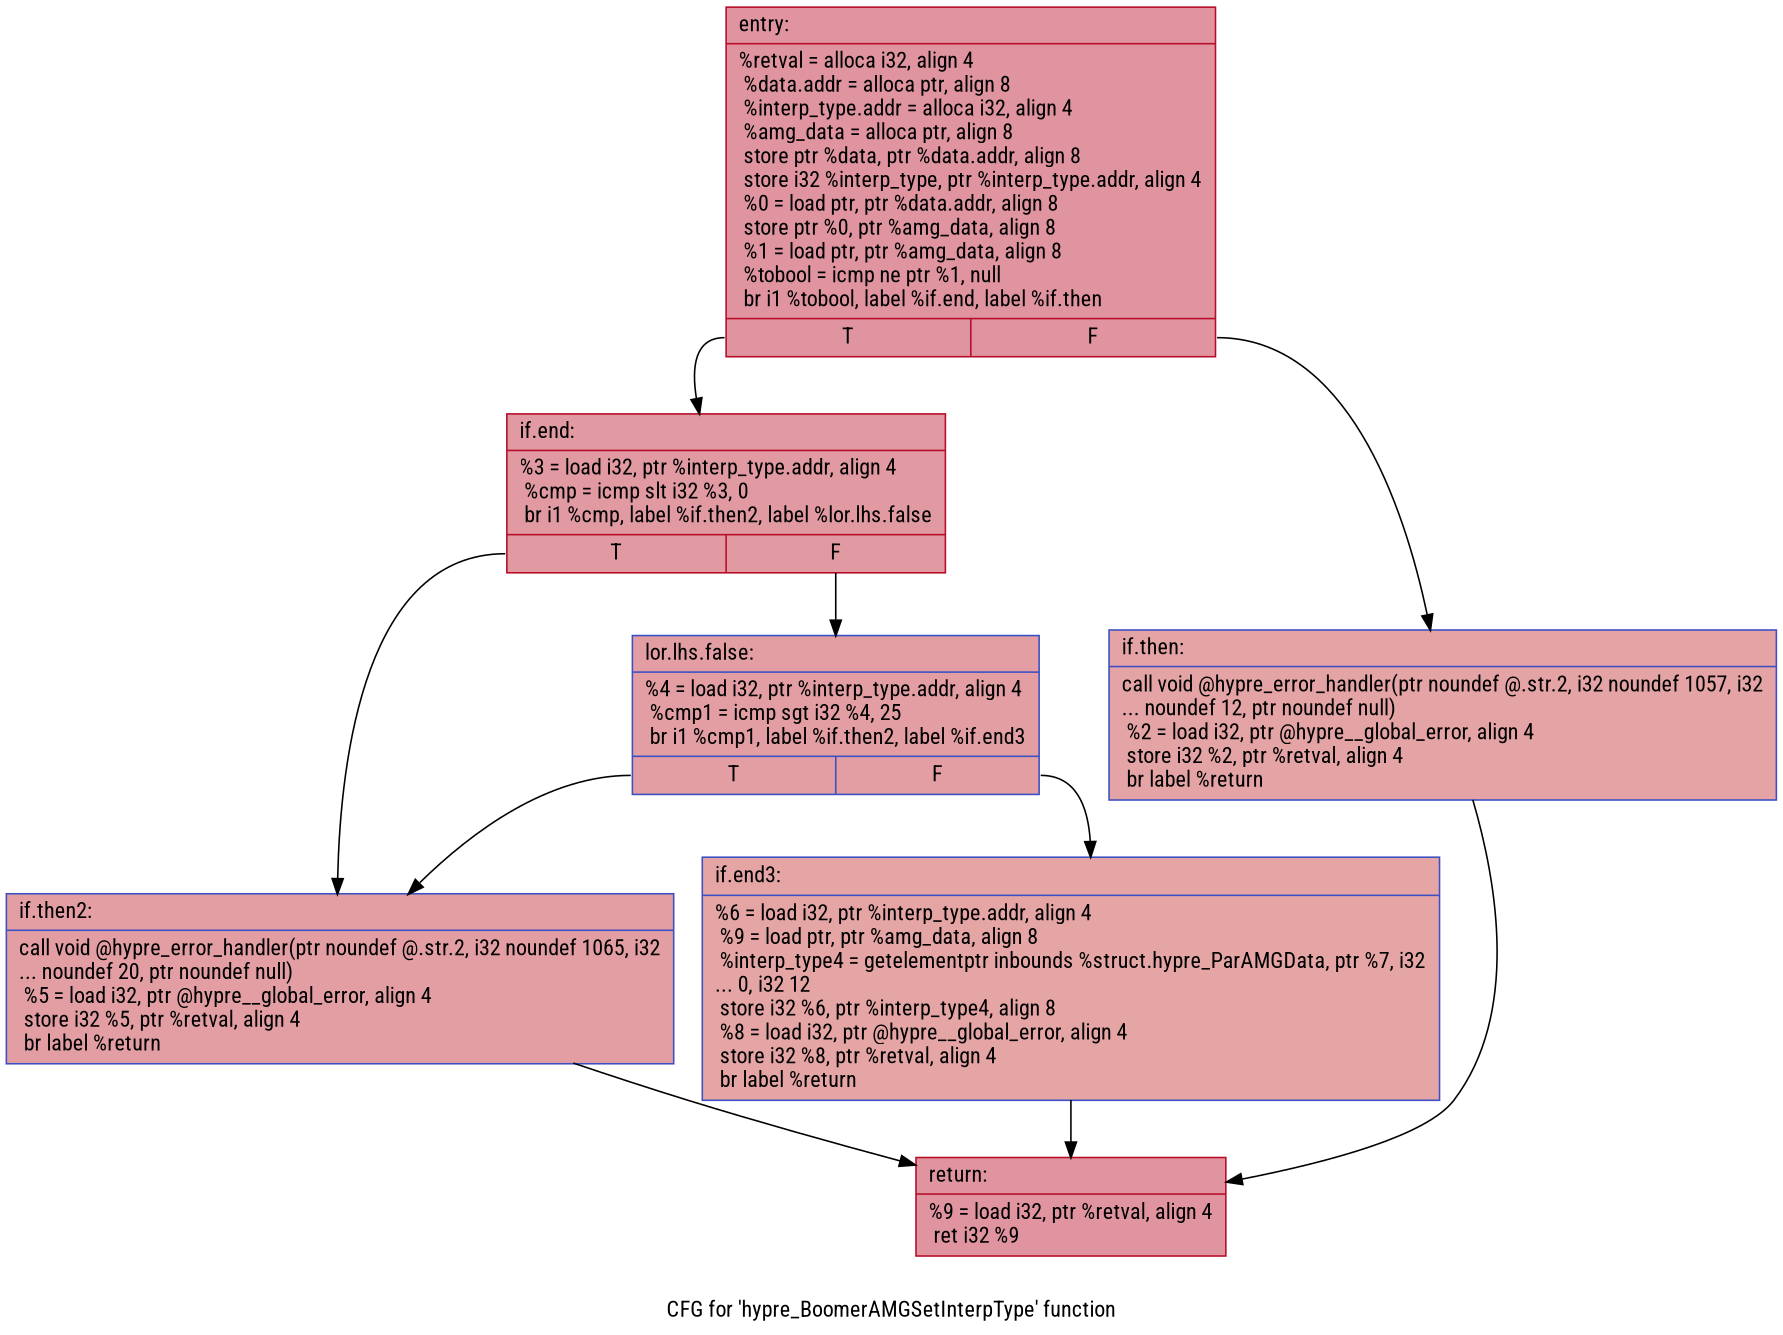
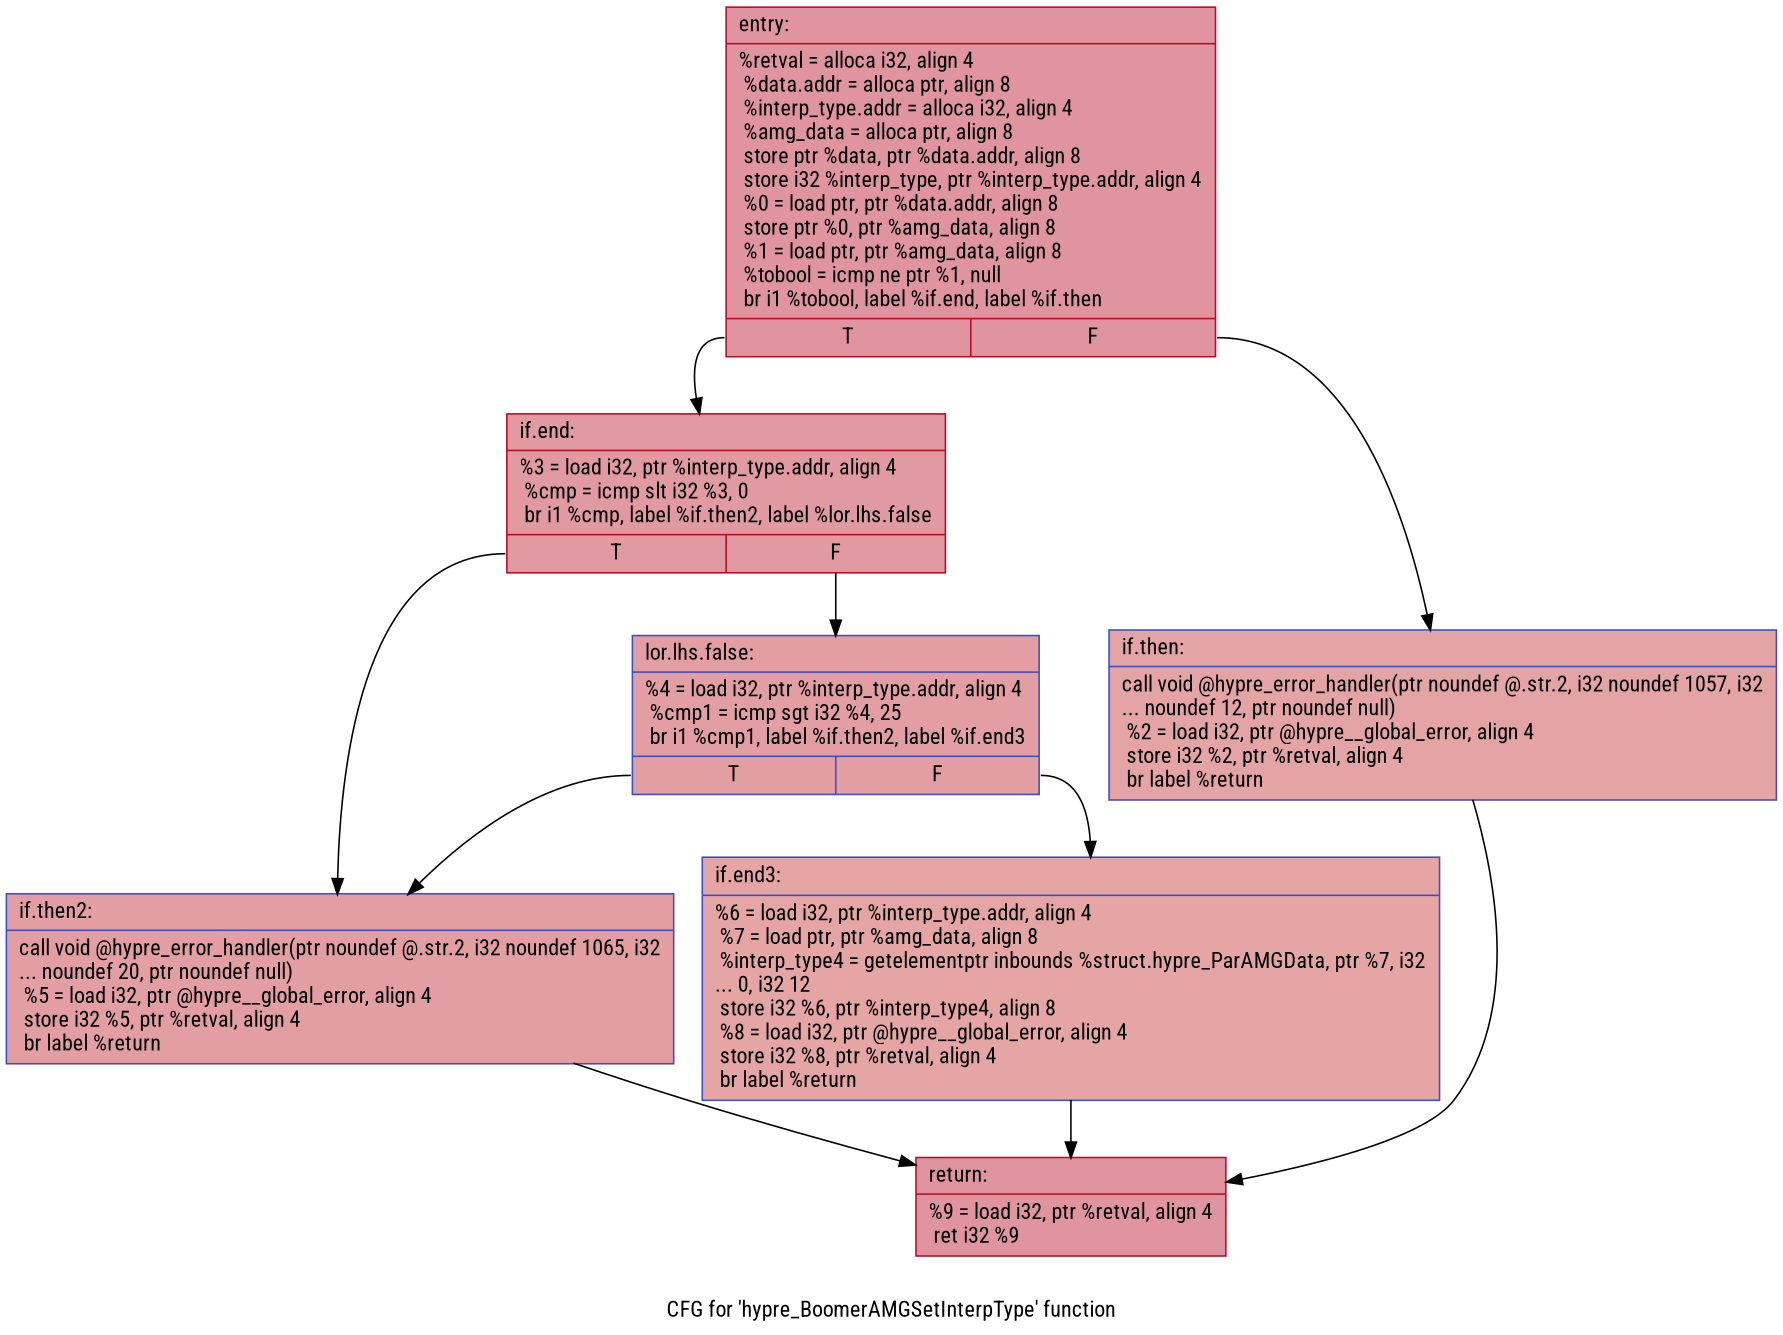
  digraph {
    label="CFG for 'hypre_BoomerAMGSetInterpType' function"
    fontname="Roboto Condensed"
    node [color="#3d50c3ff" fillcolor="#b70d2870" fontname="Roboto Condensed" shape=record style=filled]
    edge [fontname="Roboto Condensed"]
    n1 [color="#b70d28ff" label="{entry:\l|  %retval = alloca i32, align 4\l  %data.addr = alloca ptr, align 8\l  %interp_type.addr = alloca i32, align 4\l  %amg_data = alloca ptr, align 8\l  store ptr %data, ptr %data.addr, align 8\l  store i32 %interp_type, ptr %interp_type.addr, align 4\l  %0 = load ptr, ptr %data.addr, align 8\l  store ptr %0, ptr %amg_data, align 8\l  %1 = load ptr, ptr %amg_data, align 8\l  %tobool = icmp ne ptr %1, null\l  br i1 %tobool, label %if.end, label %if.then\l|{<s0>T|<s1>F}}"]
    n2 [color="#b70d28ff" fillcolor="#bb1b2c70" label="{if.end:\l|  %3 = load i32, ptr %interp_type.addr, align 4\l  %cmp = icmp slt i32 %3, 0\l  br i1 %cmp, label %if.then2, label %lor.lhs.false\l|{<s0>T|<s1>F}}"]
    n3 [fillcolor="#c32e3170" label="{if.then:\l|  call void @hypre_error_handler(ptr noundef @.str.2, i32 noundef 1057, i32\l... noundef 12, ptr noundef null)\l  %2 = load i32, ptr @hypre__global_error, align 4\l  store i32 %2, ptr %retval, align 4\l  br label %return\l}"]
    n4 [fillcolor="#be242e70" label="{if.then2:\l|  call void @hypre_error_handler(ptr noundef @.str.2, i32 noundef 1065, i32\l... noundef 20, ptr noundef null)\l  %5 = load i32, ptr @hypre__global_error, align 4\l  store i32 %5, ptr %retval, align 4\l  br label %return\l}"]
    n5 [fillcolor="#be242e70" label="{lor.lhs.false:\l|  %4 = load i32, ptr %interp_type.addr, align 4\l  %cmp1 = icmp sgt i32 %4, 25\l  br i1 %cmp1, label %if.then2, label %if.end3\l|{<s0>T|<s1>F}}"]
    n6 [color="#b70d28ff" label="{return:\l|  %9 = load i32, ptr %retval, align 4\l  ret i32 %9\l}"]
-   n7 [fillcolor="#c5333470" label="{if.end3:\l|  %6 = load i32, ptr %interp_type.addr, align 4\l  %9 = load ptr, ptr %amg_data, align 8\l  %interp_type4 = getelementptr inbounds %struct.hypre_ParAMGData, ptr %7, i32\l... 0, i32 12\l  store i32 %6, ptr %interp_type4, align 8\l  %8 = load i32, ptr @hypre__global_error, align 4\l  store i32 %8, ptr %retval, align 4\l  br label %return\l}"]
+   n7 [fillcolor="#c5333470" label="{if.end3:\l|  %6 = load i32, ptr %interp_type.addr, align 4\l  %7 = load ptr, ptr %amg_data, align 8\l  %interp_type4 = getelementptr inbounds %struct.hypre_ParAMGData, ptr %7, i32\l... 0, i32 12\l  store i32 %6, ptr %interp_type4, align 8\l  %8 = load i32, ptr @hypre__global_error, align 4\l  store i32 %8, ptr %retval, align 4\l  br label %return\l}"]
    n1 -> n2 [tailport=s0]
    n1 -> n3 [tailport=s1]
    n2 -> n4 [tailport=s0]
    n2 -> n5 [tailport=s1]
    n3 -> n6
    n4 -> n6
    n5 -> n4 [tailport=s0]
    n5 -> n7 [tailport=s1]
    n7 -> n6
  }
